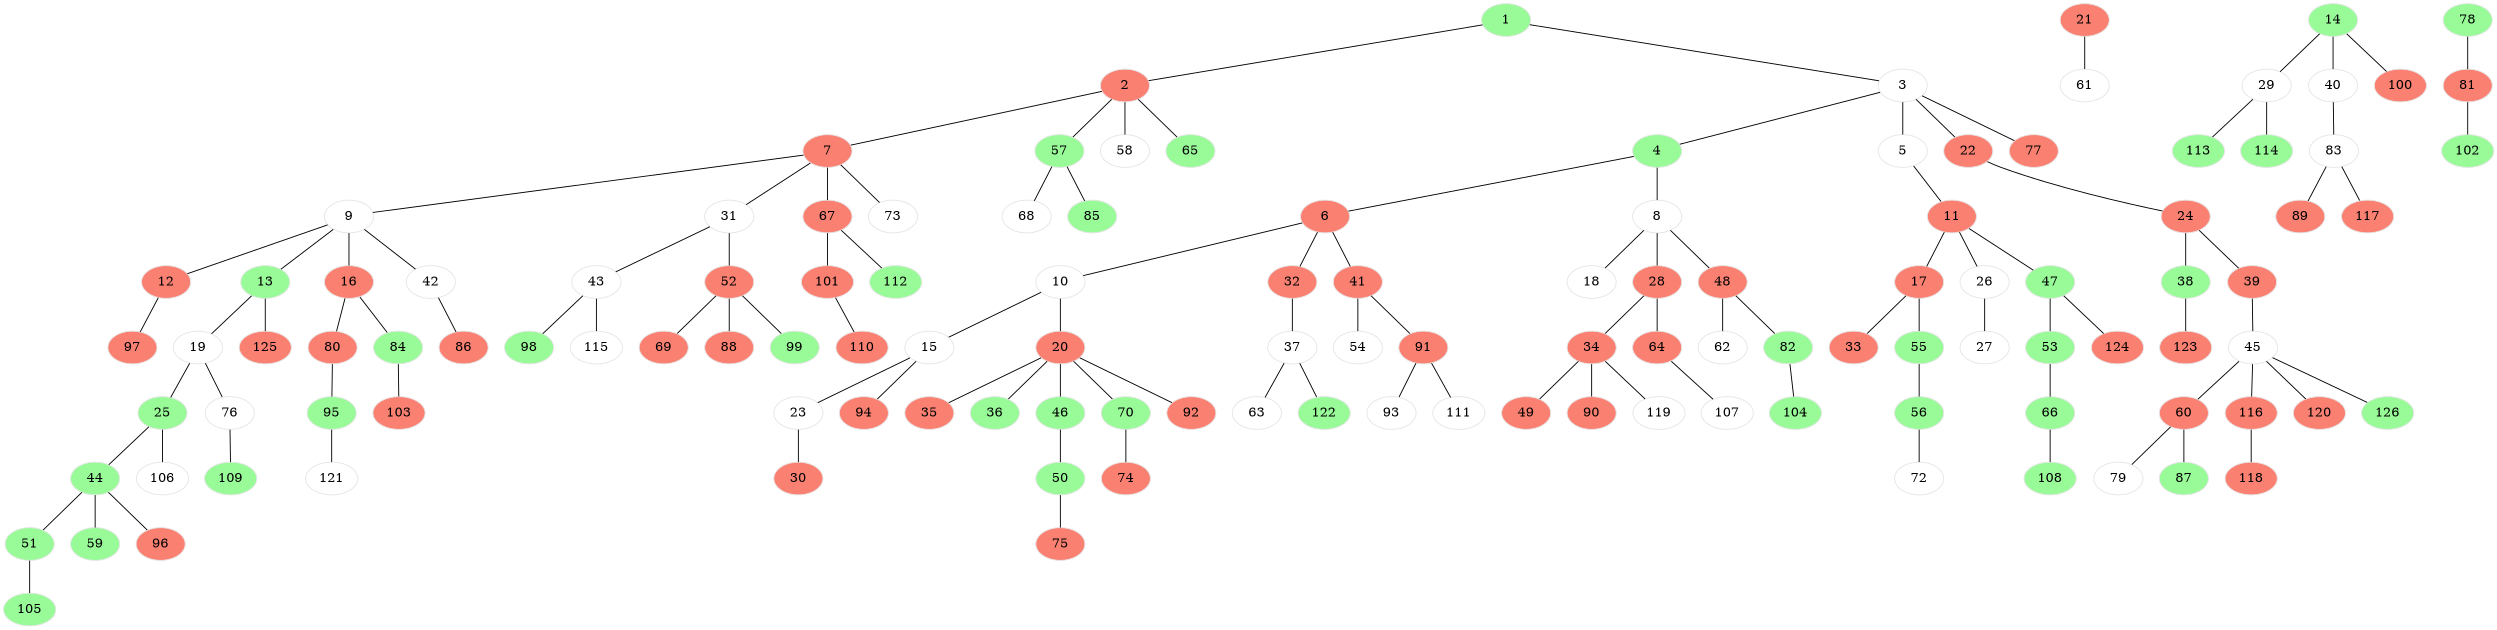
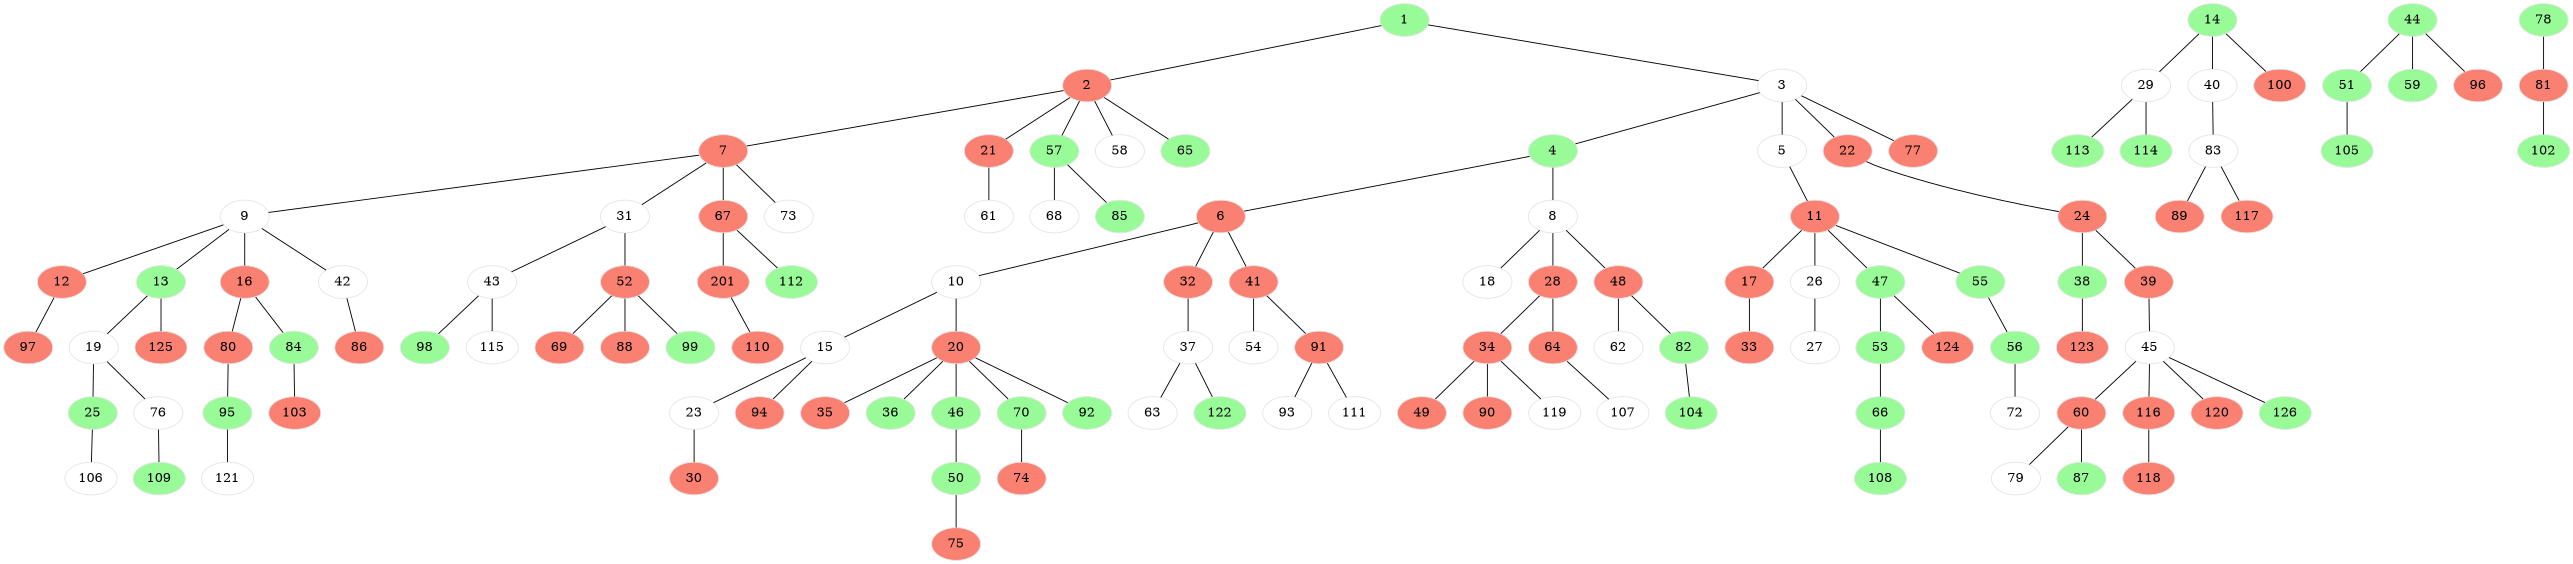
  graph {
    node [color=gray90 fillcolor=salmon style=filled]
    1 [fillcolor=palegreen]
    2
    3 [fillcolor=white]
    7
    21
    57 [fillcolor=palegreen]
    58 [fillcolor=white]
    65 [fillcolor=palegreen]
    4 [fillcolor=palegreen]
    5 [fillcolor=white]
    22
    77
    9 [fillcolor=white]
    31 [fillcolor=white]
    67
    73 [fillcolor=white]
    61 [fillcolor=white]
    68 [fillcolor=white]
    85 [fillcolor=palegreen]
    6
    8 [fillcolor=white]
    11
    24
    10 [fillcolor=white]
    32
    41
    18 [fillcolor=white]
    28
    48
    17
    26 [fillcolor=white]
    47 [fillcolor=palegreen]
    14 [fillcolor=palegreen]
    29 [fillcolor=white]
    40 [fillcolor=white]
    100
    15 [fillcolor=white]
    20
    37 [fillcolor=white]
    54 [fillcolor=white]
    91
    12
    13 [fillcolor=palegreen]
    16
    42 [fillcolor=white]
    43 [fillcolor=white]
    52
-   101
+   101 [label=201]
    112 [fillcolor=palegreen]
    34
    64
    62 [fillcolor=white]
    82 [fillcolor=palegreen]
    97
    19 [fillcolor=white]
    125
    80
    84 [fillcolor=palegreen]
    86
    23 [fillcolor=white]
    94
    35
    36 [fillcolor=palegreen]
    46 [fillcolor=palegreen]
    70 [fillcolor=palegreen]
-   92
+   92 [fillcolor=palegreen]
    33
    55 [fillcolor=palegreen]
    27 [fillcolor=white]
    53 [fillcolor=palegreen]
    124
    25 [fillcolor=palegreen]
    76 [fillcolor=white]
    113 [fillcolor=palegreen]
    114 [fillcolor=palegreen]
    83 [fillcolor=white]
    30
    95 [fillcolor=palegreen]
    103
    56 [fillcolor=palegreen]
    44 [fillcolor=palegreen]
    106 [fillcolor=white]
    109 [fillcolor=palegreen]
    50 [fillcolor=palegreen]
    74
    38 [fillcolor=palegreen]
    39
    123
    45 [fillcolor=white]
    51 [fillcolor=palegreen]
    59 [fillcolor=palegreen]
    96
    49
    90
    119 [fillcolor=white]
    107 [fillcolor=white]
    98 [fillcolor=palegreen]
    115 [fillcolor=white]
    69
    88
    99 [fillcolor=palegreen]
    63 [fillcolor=white]
    122 [fillcolor=palegreen]
    78 [fillcolor=palegreen]
    81
    60
    116
    120
    126 [fillcolor=palegreen]
    89
    117
    93 [fillcolor=white]
    111 [fillcolor=white]
    105 [fillcolor=palegreen]
    79 [fillcolor=white]
    87 [fillcolor=palegreen]
    118
    75
    66 [fillcolor=palegreen]
    104 [fillcolor=palegreen]
    108 [fillcolor=palegreen]
    72 [fillcolor=white]
    110
    102 [fillcolor=palegreen]
    121 [fillcolor=white]
    1 -- 2
    1 -- 3
    2 -- 7
+   2 -- 21
    2 -- 57
    2 -- 58
    2 -- 65
    3 -- 4
    3 -- 5
    3 -- 22
    3 -- 77
    7 -- 9
    7 -- 31
    7 -- 67
    7 -- 73
    21 -- 61
    57 -- 68
    57 -- 85
    4 -- 6
    4 -- 8
    5 -- 11
    22 -- 24
    9 -- 12
    9 -- 13
    9 -- 16
    9 -- 42
    31 -- 43
    31 -- 52
    67 -- 101
    67 -- 112
    6 -- 10
    6 -- 32
    6 -- 41
    8 -- 18
    8 -- 28
    8 -- 48
    11 -- 17
    11 -- 26
    11 -- 47
    24 -- 38
    24 -- 39
    10 -- 15
    10 -- 20
    32 -- 37
    41 -- 54
    41 -- 91
    28 -- 34
    28 -- 64
    48 -- 62
    48 -- 82
    17 -- 33
-   17 -- 55
+   11 -- 55
    26 -- 27
    47 -- 53
    47 -- 124
    14 -- 29
    14 -- 40
    14 -- 100
    29 -- 113
    29 -- 114
    40 -- 83
    15 -- 23
    15 -- 94
    20 -- 35
    20 -- 36
    20 -- 46
    20 -- 70
    20 -- 92
    37 -- 63
    37 -- 122
    91 -- 93
    91 -- 111
    12 -- 97
    13 -- 19
    13 -- 125
    16 -- 80
    16 -- 84
    42 -- 86
    43 -- 98
    43 -- 115
    52 -- 69
    52 -- 88
    52 -- 99
    101 -- 110
    34 -- 49
    34 -- 90
    34 -- 119
    64 -- 107
    82 -- 104
    19 -- 25
    19 -- 76
    80 -- 95
    84 -- 103
    23 -- 30
    46 -- 50
    70 -- 74
    55 -- 56
    53 -- 66
-   25 -- 44
    25 -- 106
    76 -- 109
    83 -- 89
    83 -- 117
    95 -- 121
    56 -- 72
    44 -- 51
    44 -- 59
    44 -- 96
    50 -- 75
    38 -- 123
    39 -- 45
    45 -- 60
    45 -- 116
    45 -- 120
    45 -- 126
    51 -- 105
    78 -- 81
    81 -- 102
    60 -- 79
    60 -- 87
    116 -- 118
    66 -- 108
  }
